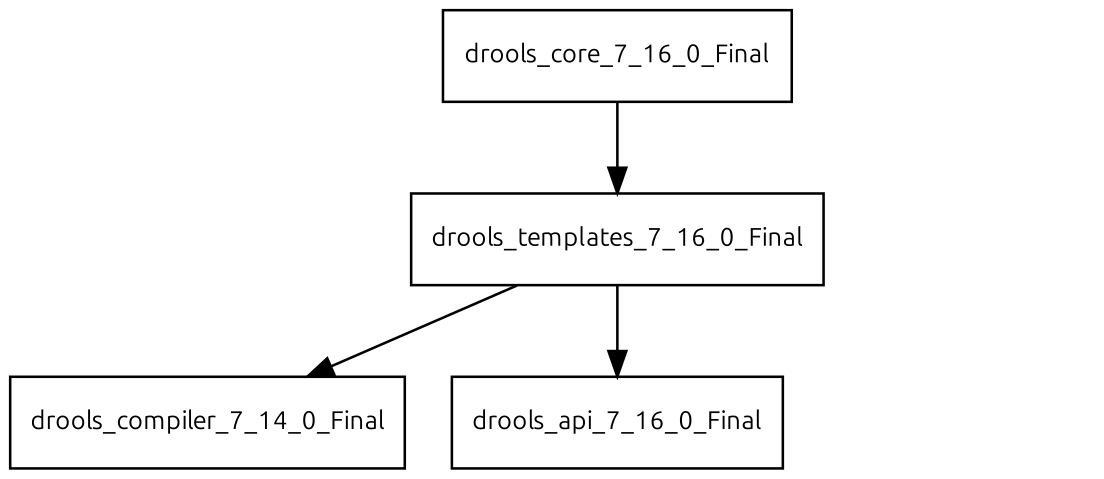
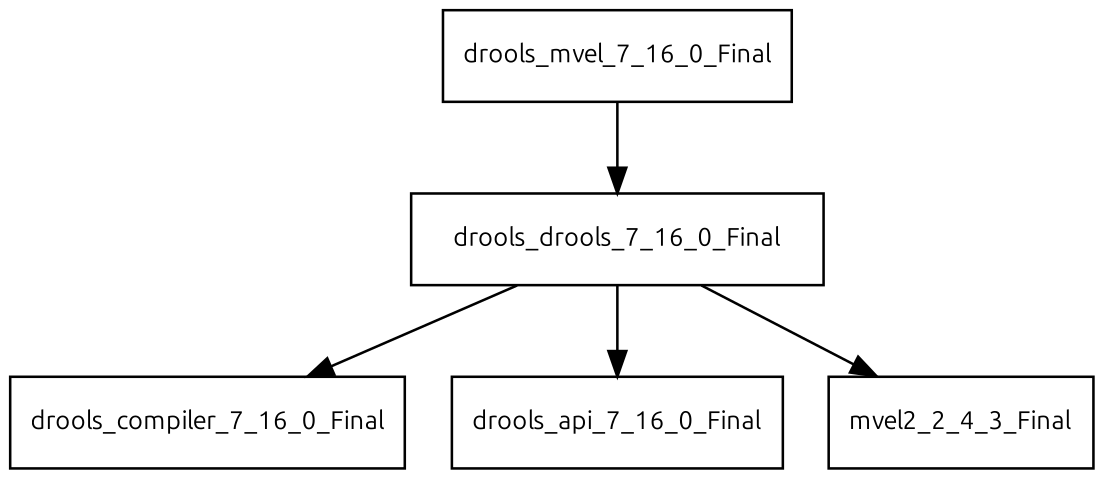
  digraph {
    fontname=Ubuntu
    node [fontname=Ubuntu fontsize=10.0 shape=box]
    edge [fontname=Ubuntu]
-   drools_templates_7_16_0_Final
-   drools_compiler_7_16_0_Final [label=drools_compiler_7_14_0_Final]
+   drools_templates_7_16_0_Final [label=drools_drools_7_16_0_Final]
+   drools_compiler_7_16_0_Final
    n3 [label=drools_api_7_16_0_Final]
-   drools_core_7_16_0_Final
+   mvel2_2_4_3_Final
+   drools_core_7_16_0_Final [label=drools_mvel_7_16_0_Final]
    drools_templates_7_16_0_Final -> drools_compiler_7_16_0_Final
    drools_templates_7_16_0_Final -> n3
+   drools_templates_7_16_0_Final -> mvel2_2_4_3_Final
    drools_core_7_16_0_Final -> drools_templates_7_16_0_Final
  }
